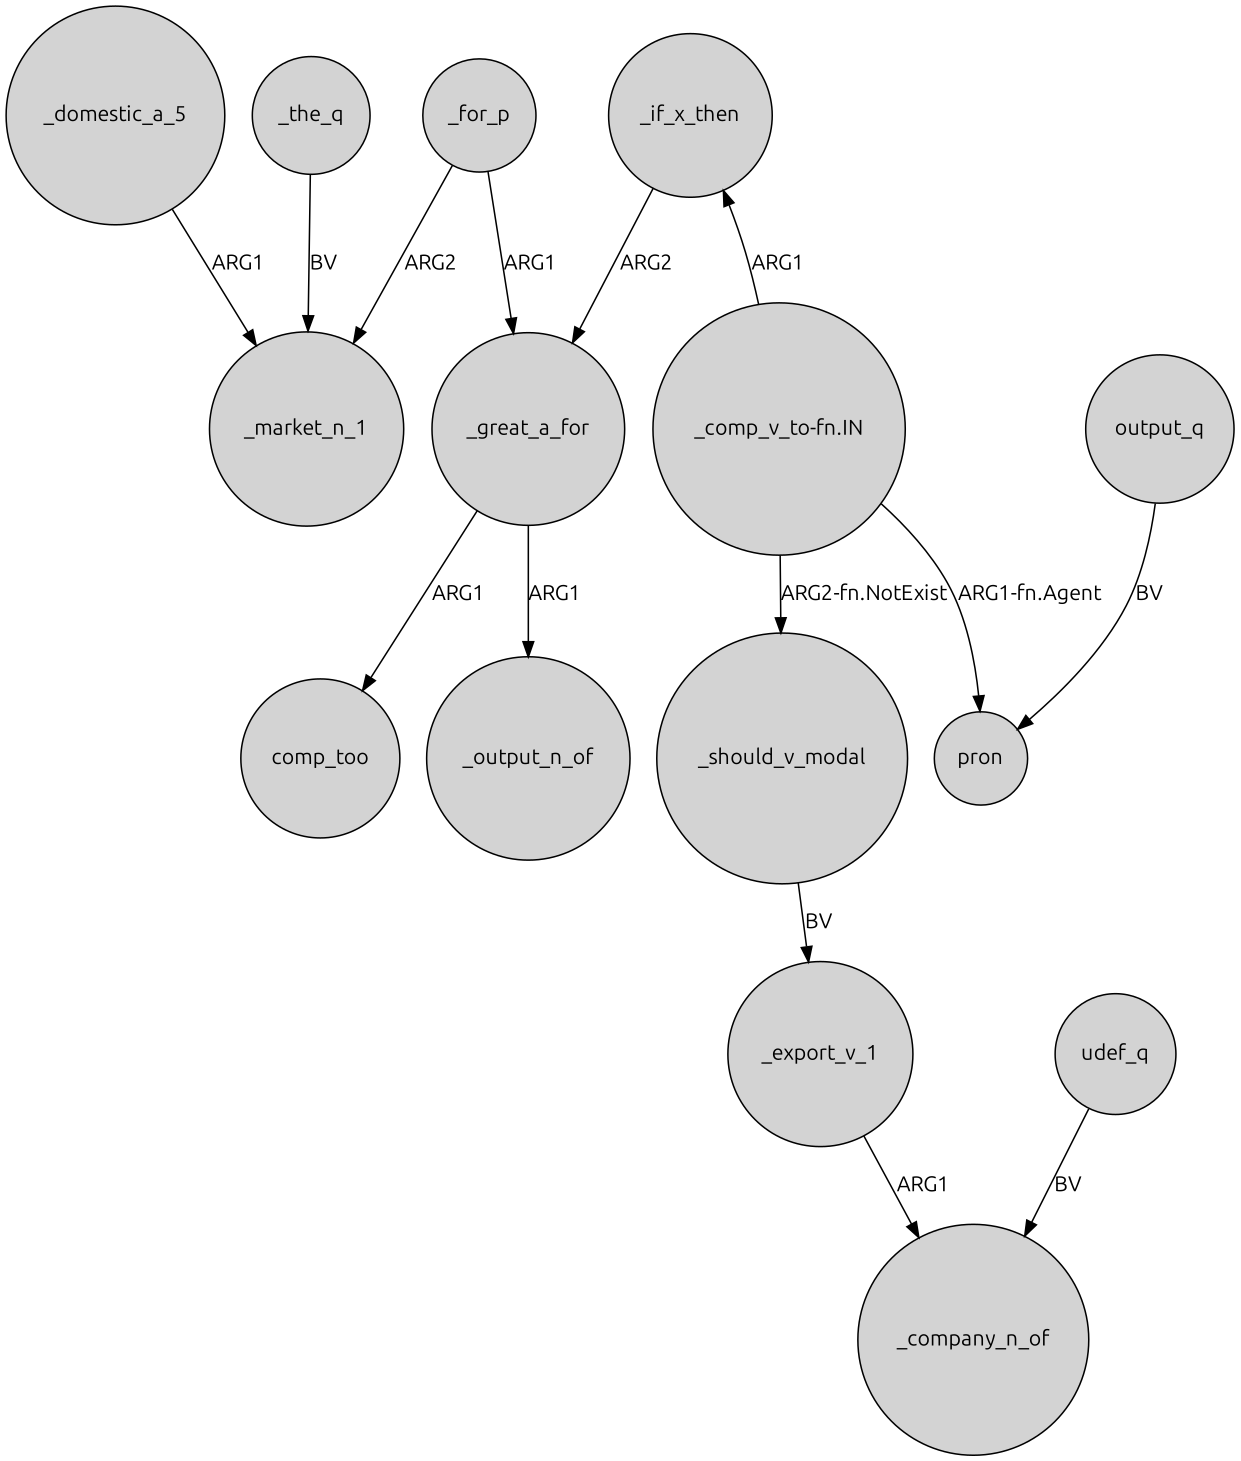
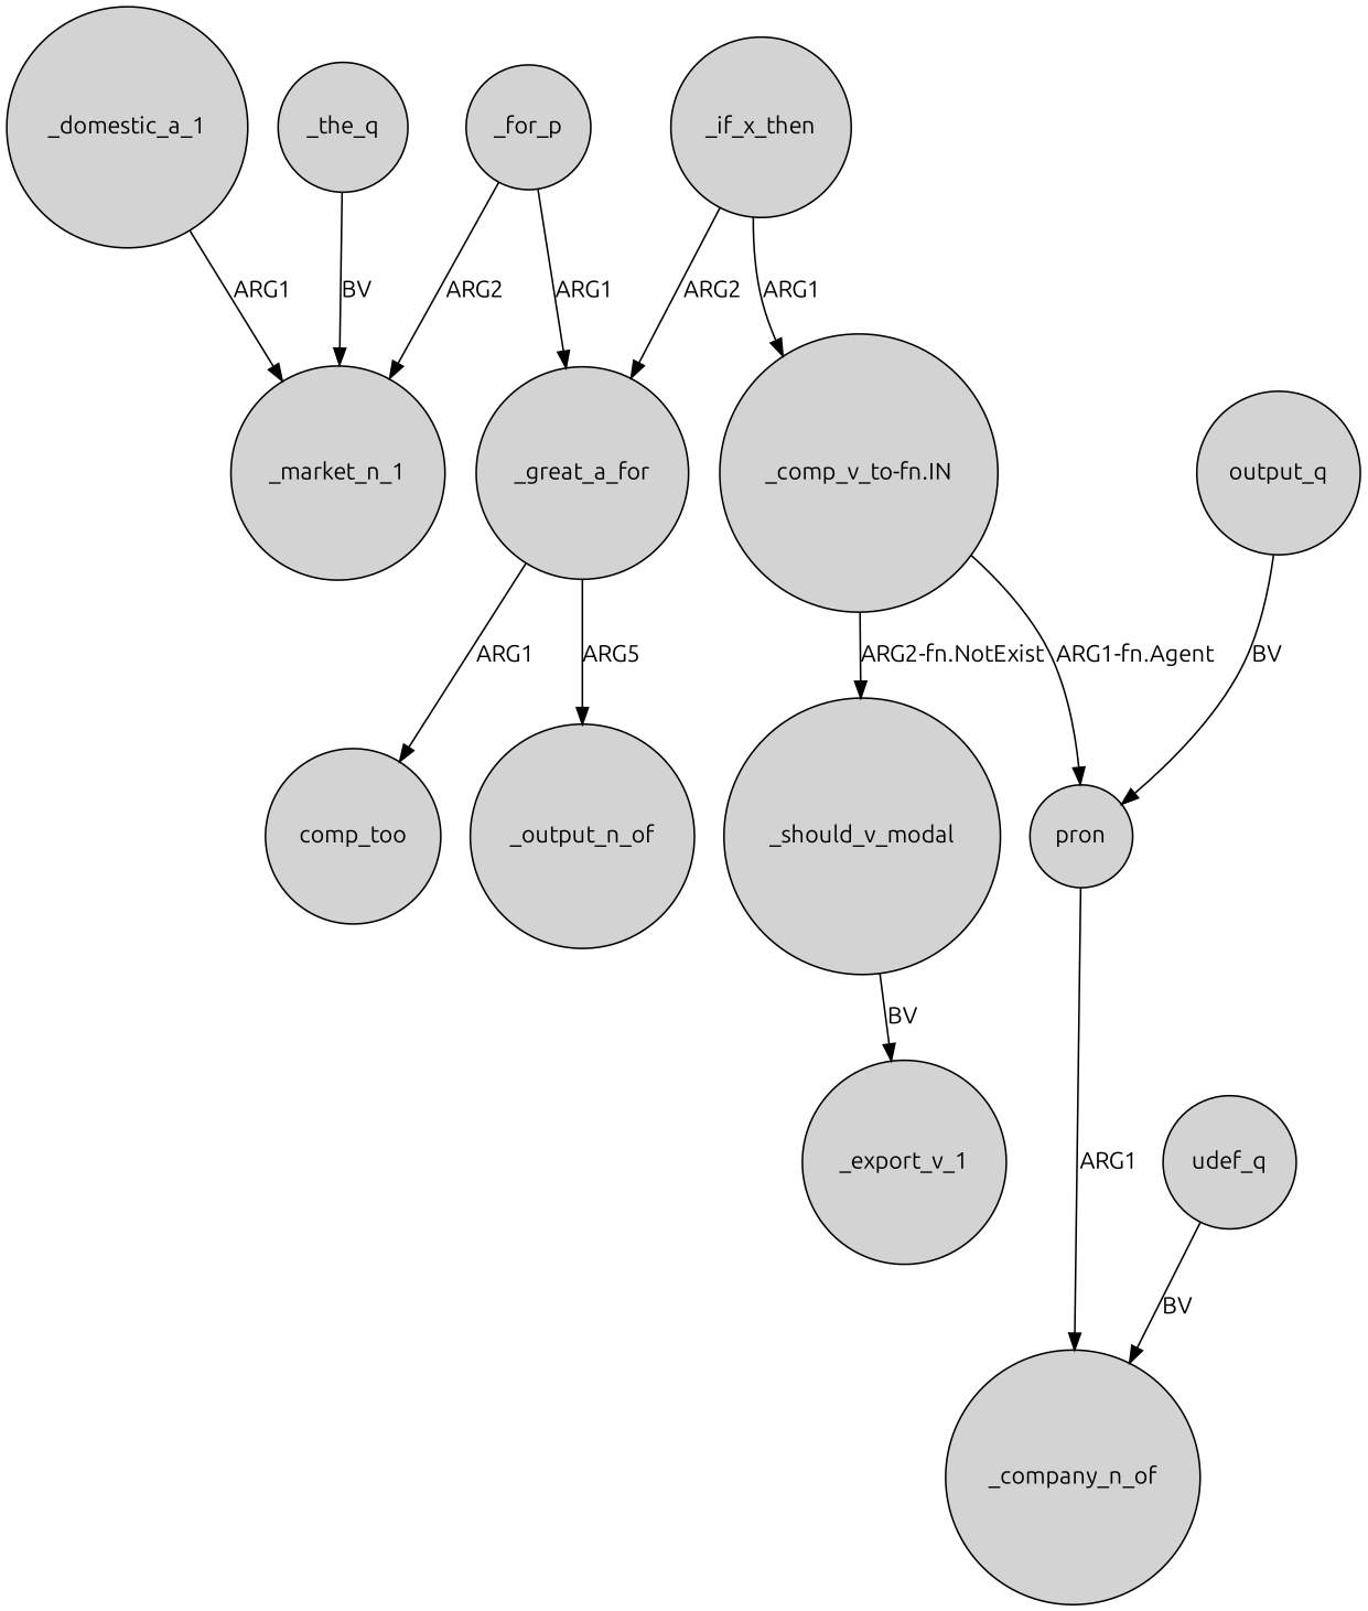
  digraph {
    fontname=Ubuntu
    node [fontname=Ubuntu shape=circle style=filled]
    edge [fontname=Ubuntu]
-   _domestic_a_1 [label=_domestic_a_5]
+   _domestic_a_1
    _market_n_1
    _great_a_for
    comp_too
    _output_n_of
    _should_v_modal
    _export_v_1
    _company_n_of
    n9 [label="_comp_v_to-fn.IN"]
    pron
    _if_x_then
    _the_q
    n13 [label=output_q]
    udef_q
    _for_p
    _domestic_a_1 -> _market_n_1 [label=ARG1]
    _great_a_for -> comp_too [label=ARG1]
-   _great_a_for -> _output_n_of [label=ARG1]
+   _great_a_for -> _output_n_of [label=ARG5]
    _should_v_modal -> _export_v_1 [label=BV]
-   _export_v_1 -> _company_n_of [label=ARG1]
+   pron -> _company_n_of [label=ARG1]
    n9 -> _should_v_modal [label="ARG2-fn.NotExist"]
    n9 -> pron [label="ARG1-fn.Agent"]
    _if_x_then -> _great_a_for [label=ARG2]
-   n9 -> _if_x_then [label=ARG1]
+   _if_x_then -> n9 [label=ARG1]
    _the_q -> _market_n_1 [label=BV]
    n13 -> pron [label=BV]
    udef_q -> _company_n_of [label=BV]
    _for_p -> _market_n_1 [label=ARG2]
    _for_p -> _great_a_for [label=ARG1]
  }
